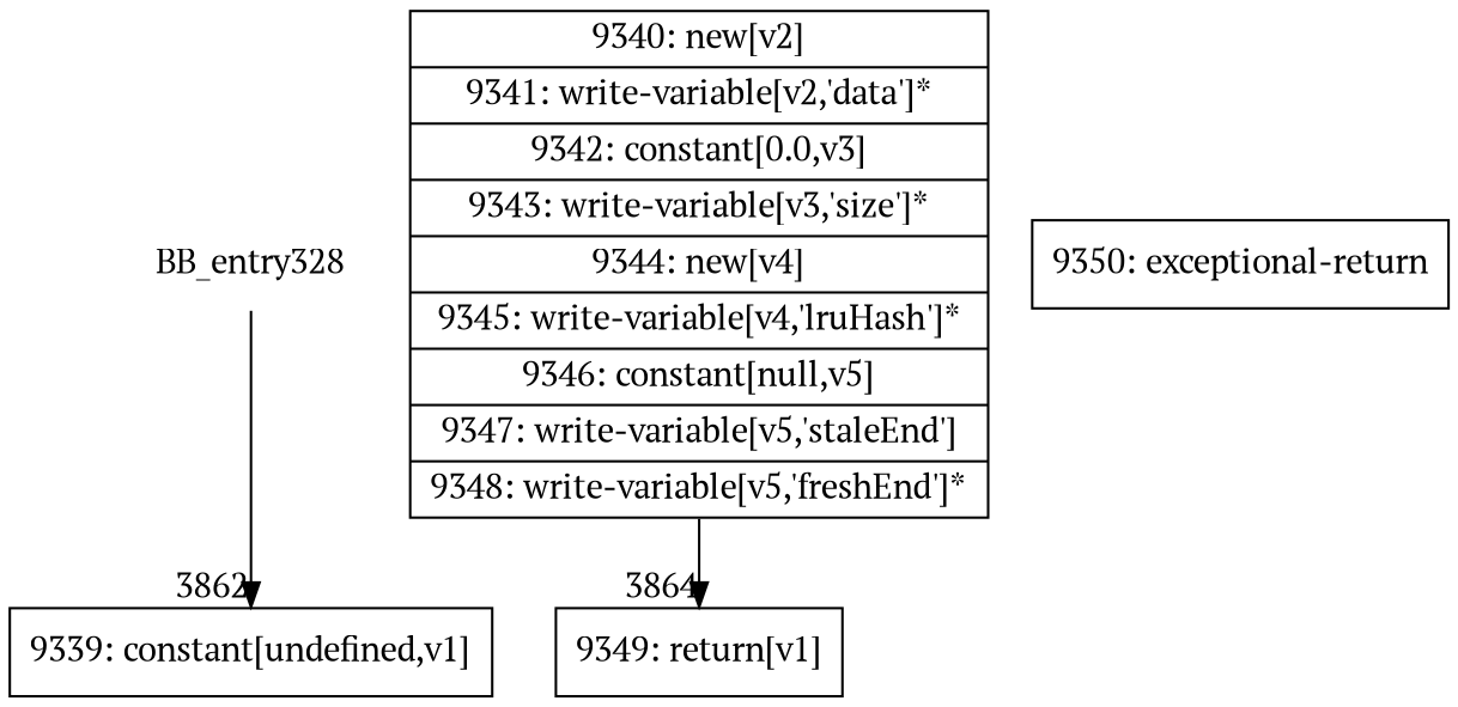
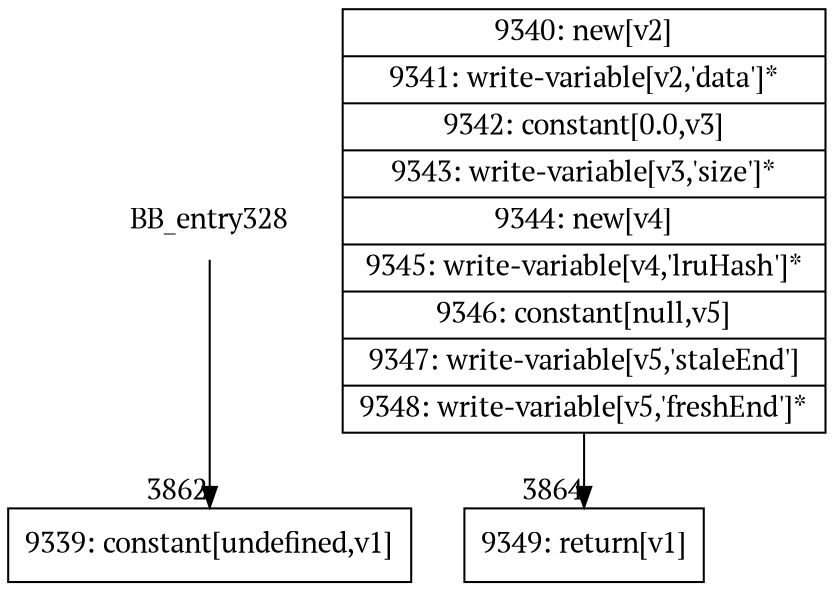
  digraph {
    fontname="PT Serif"
    rankdir=TD
    node [fontname="PT Serif" shape=record]
    edge [fontname="PT Serif" headport=n tailport=s]
    n1 [label=BB_entry328 shape=none]
    n2 [label="{9339: constant[undefined,v1]}"]
    n3 [label="{9340: new[v2]|9341: write-variable[v2,'data']*|9342: constant[0.0,v3]|9343: write-variable[v3,'size']*|9344: new[v4]|9345: write-variable[v4,'lruHash']*|9346: constant[null,v5]|9347: write-variable[v5,'staleEnd']|9348: write-variable[v5,'freshEnd']*}"]
    n4 [label="{9349: return[v1]}"]
-   n5 [label="{9350: exceptional-return}"]
    n1 -> n2 [headlabel="    3862"]
    n3 -> n4 [headlabel="      3864"]
  }
